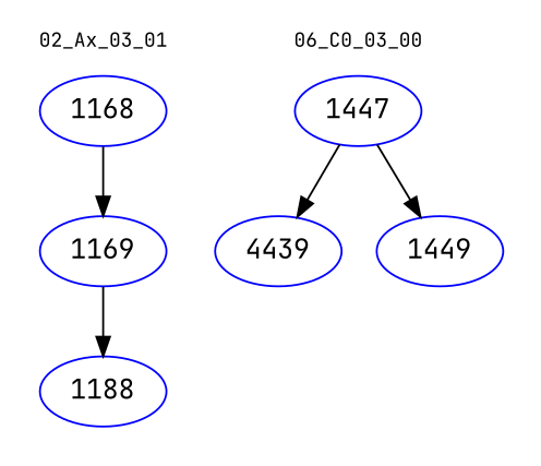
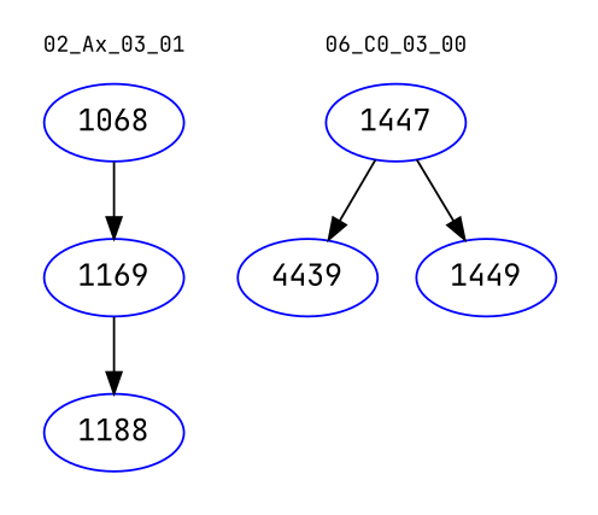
  digraph {
    fontname="JetBrains Mono"
    node [color=blue fontname="JetBrains Mono"]
    edge [color=black fontname="JetBrains Mono"]
    n1 [label=1169]
    n2 [label=1188]
-   n3 [label=1168]
+   n3 [label=1068]
    n4 [label=1447]
    n5 [label=4439]
    n6 [label=1449]
    subgraph cluster_1 {
      color=white
      fontsize=10
      label="02_Ax_03_01"
      n1
      n2
      n3
    }
    subgraph cluster_2 {
      color=white
      fontsize=10
      label="06_C0_03_00"
      n4
      n5
      n6
    }
    n1 -> n2
    n3 -> n1
    n4 -> n5
    n4 -> n6
  }
